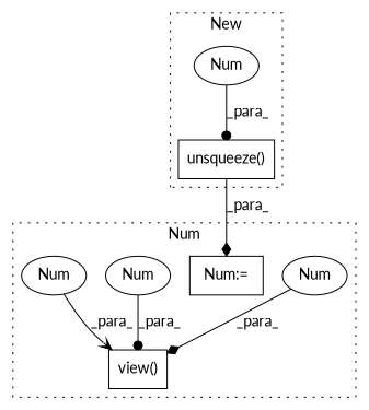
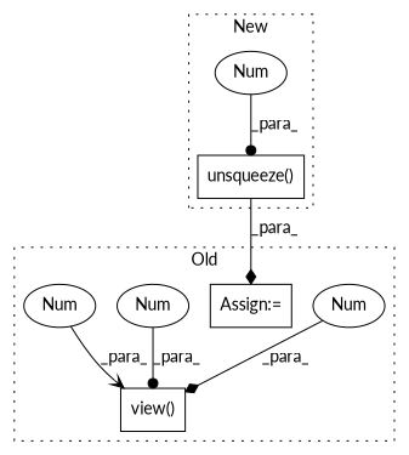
  digraph {
    fontname=Lato
    node [a=76 fontname=Lato l=1 shape=ellipse]
    edge [arrowhead=diamond fontname=Lato]
    n1 [a=75 l="7,1" label="view()" s="4535,4550" shape=box]
    n2 [label=Num s=4546]
-   n3 [a=68 l=3 label="Num:=" s=4532 shape=box]
+   n3 [a=68 l=3 label="Assign:=" s=4532 shape=box]
    n4 [l=2 label=Num s=4542]
    n5 [label=Num s=4549]
    n6 [a=75 l="12,1" label="unsqueeze()" s="4975,4989" shape=box]
    n7 [l=2 label=Num s=4987]
    subgraph cluster_1 {
-     label=Num
+     label=Old
      style=dotted
      n1
      n2
      n3
      n4
      n5
    }
    subgraph cluster_2 {
      label=New
      style=dotted
      n6
      n7
    }
    n2 -> n1 [label=_para_]
    n4 -> n1 [arrowhead=dot label=_para_]
    n5 -> n1 [arrowhead=vee label=_para_]
    n6 -> n3 [label=_para_]
    n7 -> n6 [arrowhead=dot label=_para_]
  }
